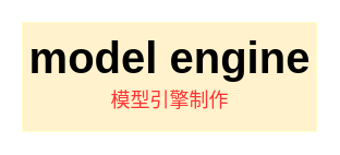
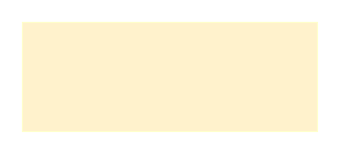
  <mxCell id="0" />
  <mxCell id="1" parent="0" />
  <mxCell id="2" value="" style="rounded=0;whiteSpace=wrap;html=1;labelBackgroundColor=#FFFFCC;fontFamily=Courier New;fontSize=31;fontColor=none;fillColor=#FFF2CC;gradientColor=none;labelBorderColor=#FFFFCC;strokeColor=#FFFFCC;" parent="1" vertex="1"><mxGeometry x="20" y="20" width="270" height="100" as="geometry" /></mxCell>
- <mxCell id="3" value="&lt;font&gt;&lt;font style=&quot;font-size: 40px&quot; face=&quot;Helvetica&quot;&gt;model engine&lt;/font&gt;&lt;br&gt;&lt;/font&gt;&lt;span style=&quot;font-weight: normal&quot;&gt;&lt;font color=&quot;#ff3333&quot; size=&quot;1&quot;&gt;&lt;sup style=&quot;font-size: 18px&quot;&gt;模型引擎制作&lt;/sup&gt;&lt;/font&gt;&lt;/span&gt;" style="text;strokeColor=none;fillColor=none;html=1;fontSize=29;fontStyle=1;verticalAlign=middle;align=center;fontFamily=Courier New;labelBackgroundColor=none;" parent="1" vertex="1"><mxGeometry x="20" y="20" width="270" height="100" as="geometry" /></mxCell>
